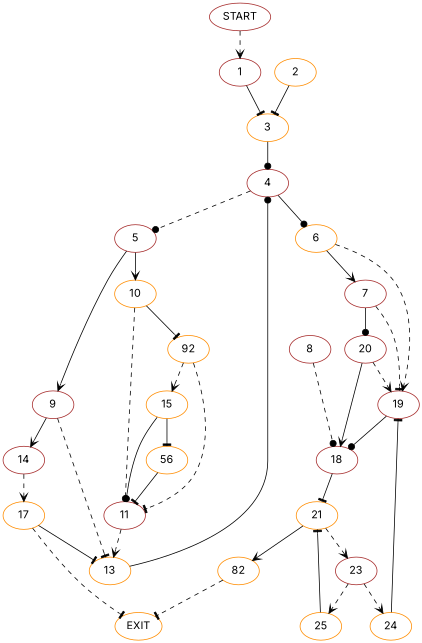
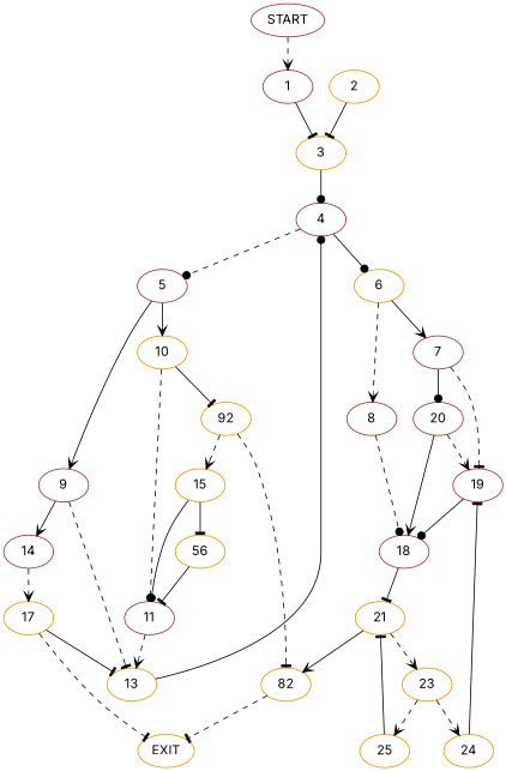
  digraph {
    fontname=Inter
    node [color=darkorange fontname=Inter]
    edge [arrowhead=vee fontname=Inter style=solid]
    n1 [color=brown label=START]
    1 [color=brown]
    3
    n4 [label=EXIT]
    2
    4 [color=brown]
    5 [color=brown]
    6
    9 [color=brown]
    10
    7 [color=brown]
    8 [color=brown]
    13
    14 [color=brown]
    11 [color=brown]
    n16 [label=92]
    19 [color=brown]
    20 [color=brown]
    18 [color=brown]
    21
    17
    15
    n23 [label=56]
    n24 [label=82]
-   23 [color=brown]
+   23
    24
    25
    n1 -> 1 [style=dashed]
    1 -> 3 [arrowhead=tee]
    3 -> 4 [arrowhead=dot]
    2 -> 3 [arrowhead=tee]
    4 -> 5 [arrowhead=dot style=dashed]
    4 -> 6 [arrowhead=dot]
    5 -> 9
    5 -> 10
    6 -> 7
-   6 -> 19 [style=dashed]
+   6 -> 8 [style=dashed]
    9 -> 13 [arrowhead=tee style=dashed]
    9 -> 14
    10 -> 11 [arrowhead=dot style=dashed]
    10 -> n16 [arrowhead=tee]
    7 -> 19 [arrowhead=tee style=dashed]
    7 -> 20 [arrowhead=dot]
    8 -> 18 [arrowhead=dot style=dashed]
    13 -> 4 [arrowhead=dot]
    14 -> 17 [style=dashed]
    11 -> 13 [style=dashed]
-   n16 -> 11 [arrowhead=tee style=dashed]
+   n16 -> n24 [arrowhead=tee style=dashed]
    n16 -> 15 [style=dashed]
    19 -> 18 [arrowhead=dot]
    20 -> 19 [style=dashed]
    20 -> 18
    18 -> 21 [arrowhead=tee]
    21 -> n24
    21 -> 23 [style=dashed]
    17 -> n4 [arrowhead=tee style=dashed]
    17 -> 13 [arrowhead=tee]
    15 -> 11 [arrowhead=dot]
    15 -> n23 [arrowhead=tee]
    n23 -> 11 [arrowhead=tee]
    n24 -> n4 [arrowhead=tee style=dashed]
    23 -> 24 [style=dashed]
    23 -> 25 [style=dashed]
    24 -> 19 [arrowhead=tee]
    25 -> 21 [arrowhead=tee]
  }
